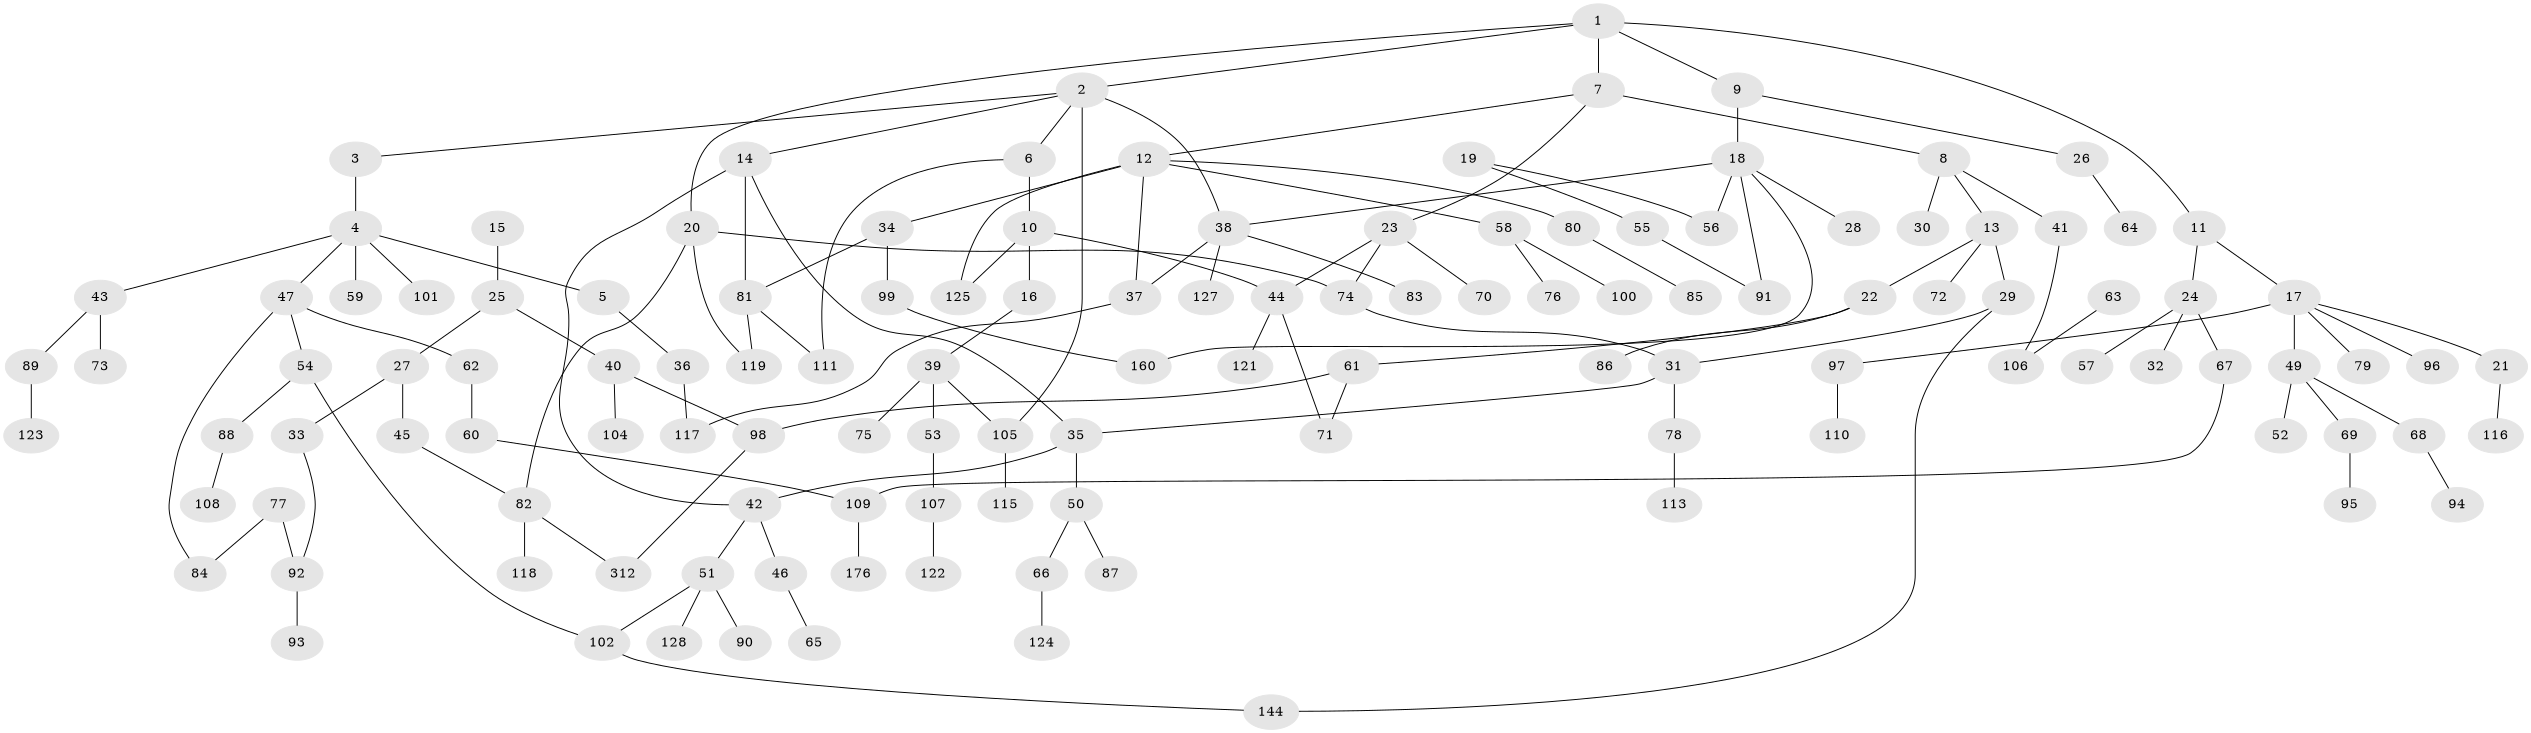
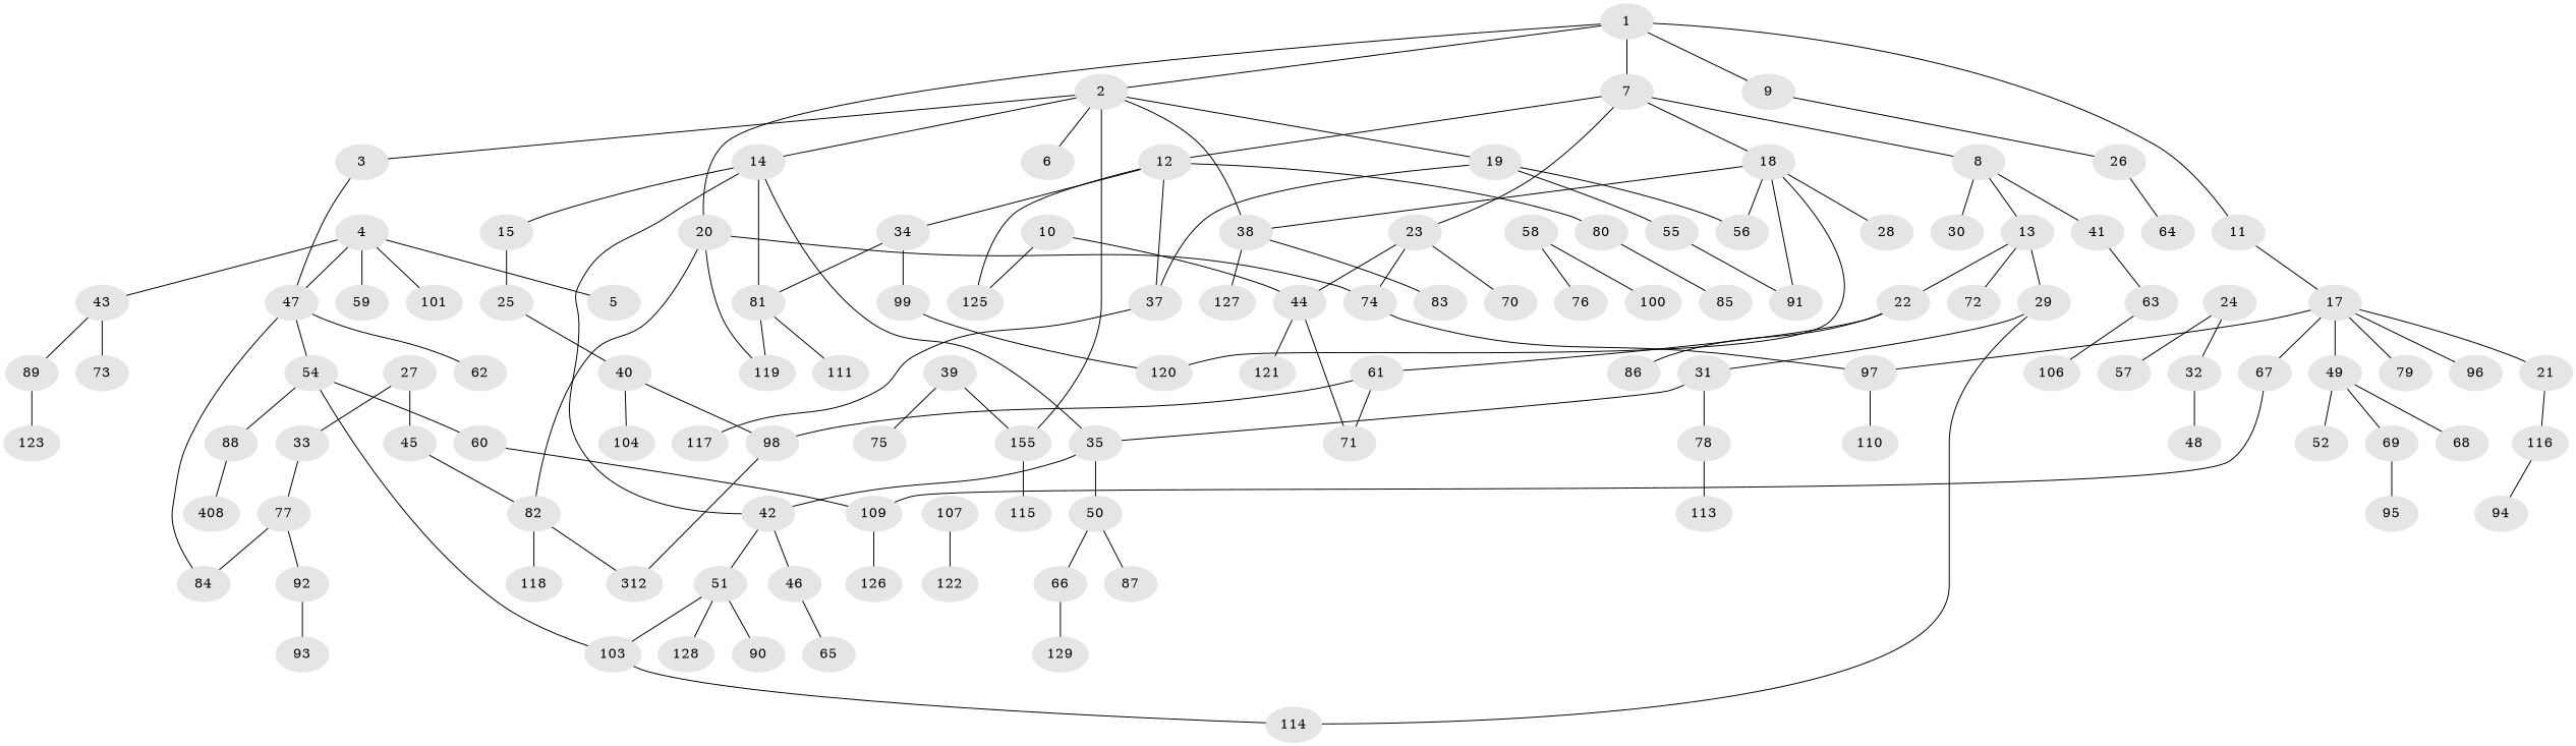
  graph {
    node [color=gray90 style=filled]
    1
    2
    7
    9
    11
    20
    3
    6
    14
    19
    38
-   105
+   105 [label=155]
    8
    12
    23
    18
    26
    17
    24
    74
    82
    119
    4
    10
    111
    15
    35
    42
    81
    37
    56
    55
    83
    127
    115
    5
    43
    47
    59
    101
-   36
    73
    89
    54
    62
    84
    117
-   16
    44
    125
    13
    30
    41
    34
    58
    80
    70
    22
    29
    72
    63
    28
    91
-   120 [label=160]
+   120
    64
    39
    71
    121
    21
    49
    67
    79
    96
    97
    32
    57
    99
    76
    100
    85
    61
    86
    31
-   114 [label=144]
+   114
    25
    50
    46
    51
    27
    40
-   53
    75
    116
    52
    68
    69
    109
    110
    n99 [label=312]
    118
    98
+   48
    33
    45
    104
    77
    78
    113
    92
    66
    87
    107
    106
    65
    90
-   102
+   102 [label=103]
    128
    123
    60
    88
    94
    95
-   124
+   124 [label=129]
    122
-   108
-   126 [label=176]
+   108 [label=408]
+   126
    93
    1 -- 2
    1 -- 7
    1 -- 9
    1 -- 11
    1 -- 20
    2 -- 3
    2 -- 6
    2 -- 14
+   2 -- 19
    2 -- 38
    2 -- 105
    7 -- 8
    7 -- 12
    7 -- 23
-   9 -- 18
+   7 -- 18
    9 -- 26
    11 -- 17
-   11 -- 24
    20 -- 74
    20 -- 82
    20 -- 119
-   3 -- 4
-   6 -- 10
-   6 -- 111
+   3 -- 47
+   14 -- 15
    14 -- 35
    14 -- 42
    14 -- 81
-   38 -- 37
+   19 -- 37
    19 -- 56
    19 -- 55
    38 -- 83
    38 -- 127
    105 -- 115
    8 -- 13
    8 -- 30
    8 -- 41
    12 -- 37
    12 -- 125
    12 -- 34
-   12 -- 58
    12 -- 80
    23 -- 74
    23 -- 44
    23 -- 70
    18 -- 38
    18 -- 56
    18 -- 28
    18 -- 91
    18 -- 120
    26 -- 64
    17 -- 21
    17 -- 49
-   24 -- 67
+   17 -- 67
    17 -- 79
    17 -- 96
    17 -- 97
    24 -- 32
    24 -- 57
-   74 -- 31
+   74 -- 97
    82 -- n99
    82 -- 118
    4 -- 5
    4 -- 43
    4 -- 47
    4 -- 59
    4 -- 101
-   10 -- 16
    10 -- 44
    10 -- 125
    15 -- 25
    35 -- 42
    35 -- 50
    42 -- 46
    42 -- 51
    81 -- 119
    81 -- 111
    37 -- 117
    55 -- 91
-   5 -- 36
    43 -- 73
    43 -- 89
    47 -- 54
    47 -- 62
    47 -- 84
-   36 -- 117
    89 -- 123
    54 -- 102
-   62 -- 60
+   54 -- 60
    54 -- 88
-   16 -- 39
    44 -- 71
    44 -- 121
    13 -- 22
    13 -- 29
    13 -- 72
-   41 -- 106
+   41 -- 63
    34 -- 81
    34 -- 99
    58 -- 76
    58 -- 100
    80 -- 85
    22 -- 61
    22 -- 86
    29 -- 31
    29 -- 114
    63 -- 106
    39 -- 105
-   39 -- 53
    39 -- 75
    21 -- 116
    49 -- 52
    49 -- 68
    49 -- 69
    67 -- 109
    97 -- 110
+   32 -- 48
    99 -- 120
    61 -- 71
    61 -- 98
    31 -- 35
    31 -- 78
-   25 -- 27
    25 -- 40
    50 -- 66
    50 -- 87
    46 -- 65
    51 -- 90
    51 -- 102
    51 -- 128
    27 -- 33
    27 -- 45
    40 -- 98
    40 -- 104
-   53 -- 107
-   68 -- 94
+   116 -- 94
    69 -- 95
    109 -- 126
    98 -- n99
-   33 -- 92
+   33 -- 77
    45 -- 82
    77 -- 84
    77 -- 92
    78 -- 113
    92 -- 93
    66 -- 124
    107 -- 122
    102 -- 114
    60 -- 109
    88 -- 108
  }
